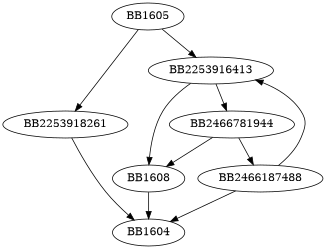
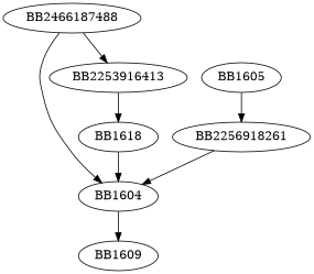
  digraph {
-   BB2253918261
+   BB2253918261 [label=BB2256918261]
    BB1604
+   BB1609
    BB1605
    BB2253916413
-   BB2466781944
-   BB1608
+   BB1608 [label=BB1618]
    n8 [label=BB2466187488]
    BB2253918261 -> BB1604
+   BB1604 -> BB1609
    BB1605 -> BB2253918261
-   BB1605 -> BB2253916413
-   BB2253916413 -> BB2466781944
    BB2253916413 -> BB1608
-   BB2466781944 -> BB1608
-   BB2466781944 -> n8
    BB1608 -> BB1604
    n8 -> BB1604
    n8 -> BB2253916413
  }
